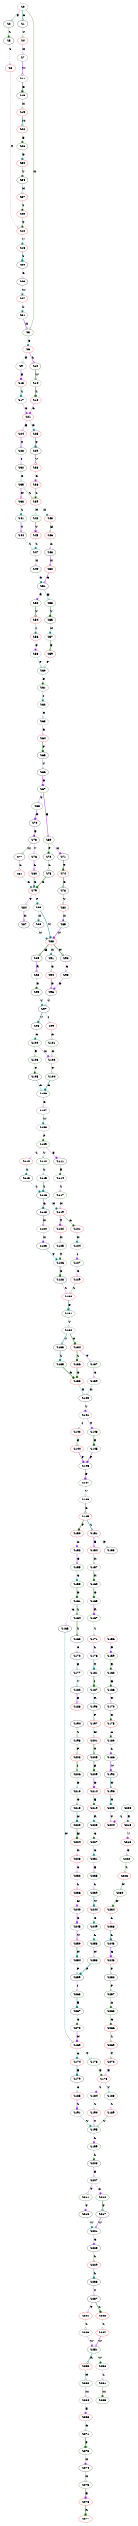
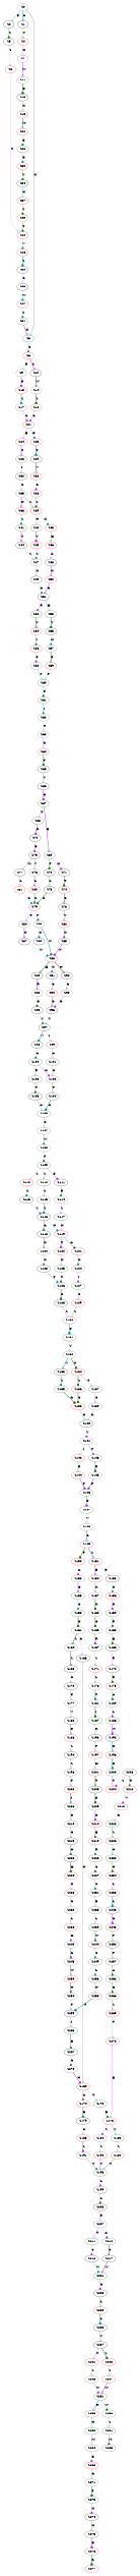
  strict digraph {
    node [color=red]
    edge [arrowhead=odot color=purple style=solid]
    S0 [color=gray40]
    S1 [color=black]
    S2 [color=black]
    S3 [color=darkgreen]
    S4
    S5 [color=black]
    S6
    S7 [color=gray40]
    S8
    S9 [color=gray40]
    S10 [color=black]
    S11 [color=gray40]
    S12
    S13
    S14 [color=gray40]
    S15 [color=black]
    S16
    S17 [color=gray40]
    S18
    S19
    S20 [color=black]
    S21
    S22
    S23 [color=black]
    S24
    S25
    S26 [color=darkgreen]
    S27
    S28 [color=darkgreen]
    S29 [color=black]
    S30
    S31 [color=gray40]
    S32 [color=black]
    S33
    S34 [color=black]
    S35 [color=gray40]
    S36
    S37
    S38
    S39
    S40
    S41 [color=darkgreen]
    S42 [color=darkgreen]
    S43
    S44 [color=black]
    S45
    S46
    S47 [color=gray40]
    S48 [color=black]
    S49 [color=black]
    S50
    S51 [color=black]
    S52 [color=darkgreen]
    S53 [color=darkgreen]
    S54
    S55 [color=black]
    S56
    S57 [color=gray40]
    S58 [color=gray40]
    S59
    S60 [color=darkgreen]
    S61 [color=darkgreen]
    S62 [color=gray40]
    S63 [color=gray40]
    S64
    S65 [color=black]
    S66 [color=black]
    S67 [color=darkgreen]
    S68 [color=darkgreen]
    S69 [color=darkgreen]
    S70 [color=black]
    S71 [color=black]
    S72 [color=black]
    S73 [color=black]
    S74
    S75 [color=black]
    S76 [color=gray40]
    S77 [color=black]
    S78 [color=black]
    S79
    S80
    S81
    S82
    S83 [color=gray40]
    S84 [color=gray40]
    S85 [color=darkgreen]
    S86 [color=black]
    S88
    S87 [color=black]
    S89 [color=black]
    S90 [color=black]
    S91 [color=black]
    S92 [color=gray40]
    S93 [color=gray40]
    S94
    S95 [color=black]
    S96 [color=black]
    S97 [color=black]
    S98 [color=black]
    S99
    S100 [color=darkgreen]
    S101 [color=darkgreen]
    S102 [color=gray40]
    S103 [color=darkgreen]
    S104 [color=darkgreen]
    S105 [color=black]
    S106 [color=darkgreen]
    S107 [color=gray40]
    S108 [color=gray40]
    S109 [color=darkgreen]
    S110
    S111 [color=black]
    S112 [color=darkgreen]
    S113 [color=black]
    S114 [color=gray40]
    S115 [color=gray40]
    S116 [color=black]
    S117 [color=darkgreen]
    S118 [color=black]
    S119
    S120 [color=gray40]
    S121
    S122
    S123 [color=black]
    S124 [color=gray40]
    S125 [color=darkgreen]
    S126 [color=gray40]
    S127 [color=darkgreen]
    S128 [color=black]
    S129
    S130
    S131 [color=darkgreen]
    S132 [color=gray40]
    S133 [color=black]
    S134
    S135 [color=darkgreen]
    S136
    S137 [color=darkgreen]
    S138
    S139 [color=gray40]
    S140 [color=black]
    S141 [color=gray40]
    S142
    S143 [color=darkgreen]
    S144
    S145 [color=gray40]
    S146 [color=darkgreen]
    S147 [color=darkgreen]
    S148 [color=gray40]
    S149
    S150
    S151
    S152 [color=gray40]
    S153 [color=black]
    S154
    S155 [color=darkgreen]
    S156
    S157 [color=gray40]
    S158 [color=darkgreen]
    S159 [color=darkgreen]
    S160 [color=gray40]
    S161 [color=gray40]
    S162 [color=gray40]
    S163 [color=gray40]
    S164 [color=gray40]
    S165 [color=black]
    S166 [color=black]
    S167 [color=darkgreen]
    S168 [color=black]
    S169
    S170 [color=black]
    S171
    S172 [color=black]
    S173 [color=darkgreen]
    S174
    S175
    S176 [color=gray40]
    S177 [color=gray40]
    S178
    S179 [color=black]
    S180 [color=gray40]
    S181 [color=gray40]
    S182 [color=black]
    S183 [color=darkgreen]
    S184 [color=gray40]
    S185
    S186 [color=darkgreen]
    S187 [color=darkgreen]
    S188
    S189
    S190
    S191 [color=gray40]
    S192 [color=black]
    S193 [color=black]
    S194 [color=black]
    S195 [color=darkgreen]
    S196
    S197
    S198 [color=gray40]
    S199 [color=darkgreen]
    S200 [color=gray40]
    S201
    S202
    S203 [color=black]
    S204
    S205 [color=black]
    S206 [color=darkgreen]
    S207 [color=gray40]
    S209 [color=gray40]
    S210 [color=gray40]
    S211 [color=darkgreen]
    S212 [color=darkgreen]
    S208 [color=darkgreen]
    S213
    S214
    S215 [color=black]
    S216 [color=black]
    S217 [color=black]
    S218
    S219
    S220 [color=black]
    S221 [color=darkgreen]
    S222 [color=darkgreen]
    S223 [color=darkgreen]
    S224
    S225 [color=black]
    S226
    S227 [color=gray40]
    S228
    S229
    S230 [color=darkgreen]
    S231 [color=gray40]
    S232 [color=gray40]
    S233 [color=black]
    S234
    S235 [color=darkgreen]
    S236
    S237 [color=black]
    S238
    S239 [color=darkgreen]
    S240 [color=gray40]
    S241
    S242
    S243 [color=black]
    S244
    S245 [color=gray40]
    S246 [color=gray40]
    S247
    S248
    S249 [color=darkgreen]
    S250
    S251 [color=darkgreen]
    S252 [color=black]
    S253 [color=darkgreen]
    S254 [color=gray40]
    S255
    S256 [color=gray40]
    S257 [color=darkgreen]
    S258 [color=darkgreen]
    S259 [color=black]
    S260 [color=darkgreen]
    S261 [color=darkgreen]
    S262 [color=darkgreen]
    S263 [color=darkgreen]
    S264 [color=gray40]
    S265 [color=darkgreen]
    S266
    S267 [color=black]
    S268
    S269
    S270 [color=gray40]
    S271 [color=gray40]
    S272
    S273 [color=darkgreen]
    S274 [color=black]
    S275 [color=darkgreen]
    S276
    S277
    S0 -> S1 [color=teal label=C style=bold]
    S0 -> S2 [color=teal label=F]
    S0 -> S3 [color=darkgreen label=K]
    S1 -> S4 [color=darkgreen label=Y style=dashed]
    S2 -> S5 [arrowhead=box color=darkgreen label=S]
    S3 -> S6 [arrowhead=box color=teal label=G]
    S4 -> S7 [label=K]
    S5 -> S8 [label=S style=dashed]
    S6 -> S9 [color=teal label=F style=dashed]
    S6 -> S10 [label=L style=bold]
    S7 -> S11 [label=W style=bold]
    S8 -> S12 [label=T style=dashed]
    S9 -> S13 [arrowhead=box label=F style=bold]
    S10 -> S14 [color=darkgreen label=W style=bold]
    S11 -> S15 [arrowhead=box color=darkgreen label=Q style=bold]
    S12 -> S16 [arrowhead=box color=teal label=V style=dashed]
    S13 -> S17 [arrowhead=box color=teal label=S style=bold]
    S14 -> S18 [arrowhead=box color=darkgreen label=S style=bold]
    S15 -> S19 [color=darkgreen label=K style=dashed]
    S16 -> S20 [arrowhead=box color=teal label=S style=bold]
    S17 -> S21 [arrowhead=box label=G]
    S18 -> S21 [arrowhead=box label=G]
    S19 -> S22 [color=teal label=M style=bold]
    S20 -> S23 [label=C style=dashed]
    S21 -> S24 [label=E]
    S21 -> S25 [arrowhead=box color=teal label=D]
    S22 -> S26 [arrowhead=box color=darkgreen label=E style=dashed]
    S23 -> S27 [arrowhead=box color=teal label=W style=dashed]
    S24 -> S28 [label=T style=bold]
    S25 -> S29 [arrowhead=box color=teal label=T style=bold]
    S26 -> S30 [arrowhead=box color=teal label=D style=dashed]
    S27 -> S31 [arrowhead=box color=teal label=L style=dashed]
    S28 -> S32 [label=I]
    S29 -> S33 [label=V style=bold]
    S30 -> S34 [arrowhead=box color=darkgreen label=Y]
    S31 -> S3 [label=K style=bold]
    S32 -> S35 [color=teal label=C]
    S33 -> S36 [arrowhead=box label=C style=dashed]
    S34 -> S37 [color=teal label=N]
    S35 -> S38 [label=N style=bold]
    S35 -> S39 [color=darkgreen label=S]
    S36 -> S39 [arrowhead=box color=darkgreen label=S]
    S37 -> S40 [arrowhead=box color=darkgreen label=S]
    S38 -> S41 [arrowhead=box color=teal label=S]
    S39 -> S42 [color=teal label=N style=dashed]
    S39 -> S43 [arrowhead=box color=teal label=K style=dashed]
    S40 -> S12 [arrowhead=box color=darkgreen label=T]
    S41 -> S44 [label=Y style=bold]
    S42 -> S45 [arrowhead=box label=Y style=bold]
    S43 -> S46 [color=darkgreen label=H]
    S44 -> S47 [color=teal label=S style=dashed]
    S45 -> S47 [arrowhead=box color=teal label=S style=dashed]
    S46 -> S48 [label=A style=dashed]
    S47 -> S49 [label=K style=dashed]
    S48 -> S50 [label=K style=bold]
    S49 -> S51 [arrowhead=box color=teal label=G style=dashed]
    S50 -> S51 [label=G style=bold]
    S51 -> S52 [arrowhead=box label=R style=dashed]
    S51 -> S53 [color=teal label=H]
    S52 -> S54 [color=darkgreen label=Y style=bold]
    S53 -> S55 [arrowhead=box color=darkgreen label=Y style=bold]
    S54 -> S56 [arrowhead=box color=teal label=I]
    S55 -> S57 [arrowhead=box color=teal label=N style=dashed]
    S56 -> S58 [arrowhead=box label=F style=dashed]
    S57 -> S59 [color=darkgreen label=F style=bold]
    S58 -> S60 [color=teal label=P]
    S59 -> S60 [color=darkgreen label=P style=dashed]
    S60 -> S61 [arrowhead=box color=darkgreen label=F style=dashed]
    S61 -> S62 [arrowhead=box color=teal label=I]
    S62 -> S63 [color=teal label=C style=dashed]
    S63 -> S64 [label=R]
    S64 -> S65 [arrowhead=box color=darkgreen label=P style=bold]
    S65 -> S66 [color=teal label=Y]
    S66 -> S67 [arrowhead=box label=D style=bold]
    S67 -> S68 [label=T]
    S67 -> S69 [label=E style=bold]
    S68 -> S70 [arrowhead=box label=D style=bold]
    S69 -> S71 [arrowhead=box label=K]
    S69 -> S72 [arrowhead=box color=darkgreen label=P]
    S70 -> S73 [arrowhead=box label=E]
    S71 -> S74 [arrowhead=box color=darkgreen label=T style=bold]
    S72 -> S75 [color=darkgreen label=L]
    S73 -> S76 [label=V]
    S73 -> S77 [color=darkgreen label=M]
    S74 -> S78 [color=darkgreen label=C style=bold]
    S75 -> S79 [arrowhead=box color=darkgreen label=C style=bold]
    S76 -> S80 [label=L style=bold]
    S77 -> S81 [label=L]
    S78 -> S82 [color=darkgreen label=Y]
    S79 -> S83 [arrowhead=box color=teal label=P style=dashed]
    S79 -> S84 [label=T]
    S80 -> S79 [arrowhead=box color=teal label=C style=bold]
    S81 -> S79 [arrowhead=box color=teal label=C style=dashed]
    S82 -> S85 [arrowhead=box label=K]
    S83 -> S86 [arrowhead=box color=teal label=K style=dashed]
    S83 -> S88 [arrowhead=box color=teal label=W style=bold]
    S84 -> S87 [label=K style=bold]
    S85 -> S88 [arrowhead=box label=W style=bold]
    S88 -> S89 [color=darkgreen label=H style=bold]
    S88 -> S90 [color=darkgreen label=N style=bold]
    S88 -> S91 [arrowhead=box color=teal label=K style=dashed]
    S87 -> S88 [arrowhead=box color=teal label=W style=dashed]
    S89 -> S92 [label=R style=bold]
    S90 -> S93 [label=G style=dashed]
    S91 -> S94 [color=teal label=G]
    S92 -> S95 [arrowhead=box color=darkgreen label=D style=dashed]
    S93 -> S96 [arrowhead=box label=D]
    S94 -> S96 [label=D style=bold]
    S95 -> S97 [arrowhead=box color=teal label=Y style=dashed]
    S96 -> S97 [color=darkgreen label=Y style=dashed]
    S97 -> S98 [arrowhead=box color=teal label=V style=bold]
    S97 -> S99 [color=teal label=I style=dashed]
    S98 -> S100 [arrowhead=box color=teal label=A style=dashed]
    S99 -> S101 [label=A]
    S100 -> S102 [arrowhead=box label=K]
    S100 -> S103 [color=darkgreen label=R style=dashed]
    S101 -> S102 [color=darkgreen label=K style=dashed]
    S102 -> S104 [color=darkgreen label=T]
    S103 -> S105 [arrowhead=box color=darkgreen label=T style=dashed]
    S104 -> S106 [arrowhead=box color=teal label=A style=bold]
    S105 -> S106 [color=teal label=A]
    S106 -> S107 [label=C]
    S107 -> S108 [arrowhead=box color=teal label=W]
    S108 -> S109 [arrowhead=box color=darkgreen label=P style=dashed]
    S109 -> S110 [label=S style=dashed]
    S109 -> S111 [arrowhead=box label=F]
    S109 -> S112 [color=teal label=Y style=dashed]
    S110 -> S113 [arrowhead=box color=teal label=L style=dashed]
    S111 -> S114 [arrowhead=box color=darkgreen label=F]
    S112 -> S115 [color=teal label=L style=dashed]
    S113 -> S116 [arrowhead=box color=teal label=S style=dashed]
    S114 -> S117 [label=S style=dashed]
    S115 -> S116 [arrowhead=box color=teal label=S style=bold]
    S116 -> S118 [arrowhead=box color=teal label=G style=bold]
    S116 -> S119 [arrowhead=box color=teal label=N style=dashed]
    S117 -> S119 [label=N style=dashed]
    S118 -> S120 [label=K style=bold]
    S119 -> S121 [arrowhead=box color=darkgreen label=A]
    S119 -> S122 [arrowhead=box label=T style=bold]
    S120 -> S123 [arrowhead=box label=K style=dashed]
    S121 -> S124 [arrowhead=box color=teal label=K]
    S122 -> S125 [label=K]
    S123 -> S126 [arrowhead=box color=teal label=T]
    S124 -> S127 [arrowhead=box label=I style=dashed]
    S125 -> S126 [arrowhead=box color=darkgreen label=T style=dashed]
    S126 -> S128 [arrowhead=box color=darkgreen label=C style=bold]
    S127 -> S129 [label=C]
    S128 -> S130 [label=S]
    S129 -> S130 [color=darkgreen label=S]
    S130 -> S131 [arrowhead=box color=teal label=F style=bold]
    S131 -> S132 [color=teal label=Y style=dashed]
    S132 -> S133 [color=teal label=V style=bold]
    S132 -> S134 [arrowhead=box color=darkgreen label=T style=bold]
    S133 -> S135 [arrowhead=box color=teal label=S style=bold]
    S134 -> S136 [arrowhead=box color=darkgreen label=S style=bold]
    S134 -> S137 [label=T]
    S135 -> S138 [arrowhead=box color=darkgreen label=G style=bold]
    S136 -> S138 [arrowhead=box color=darkgreen label=G style=bold]
    S137 -> S139 [label=G]
    S138 -> S140 [color=teal label=K]
    S139 -> S140 [color=teal label=K]
    S140 -> S141 [arrowhead=box label=Y style=dashed]
    S141 -> S142 [color=teal label=I style=dashed]
    S141 -> S143 [arrowhead=box label=T]
    S142 -> S144 [color=darkgreen label=F]
    S143 -> S145 [arrowhead=box color=darkgreen label=F style=bold]
    S144 -> S146 [arrowhead=box label=P style=bold]
    S145 -> S146 [arrowhead=box label=P style=bold]
    S146 -> S147 [arrowhead=box label=F style=bold]
    S147 -> S148 [color=teal label=V style=dashed]
    S148 -> S149 [color=teal label=C style=bold]
    S149 -> S150 [arrowhead=box color=darkgreen label=P style=bold]
    S149 -> S151 [color=teal label=S style=bold]
    S150 -> S152 [arrowhead=box label=A style=dashed]
    S151 -> S153 [color=teal label=D style=dashed]
    S151 -> S154 [label=E style=bold]
    S152 -> S155 [label=Q style=bold]
+   S153 -> S156 [arrowhead=box color=teal label=K style=dashed]
    S154 -> S157 [color=darkgreen label=K]
    S155 -> S158 [arrowhead=box color=teal label=G]
    S156 -> S159 [arrowhead=box label=D]
    S157 -> S160 [arrowhead=box color=darkgreen label=K style=bold]
    S158 -> S161 [arrowhead=box color=darkgreen label=D style=bold]
    S159 -> S162 [arrowhead=box color=darkgreen label=R]
    S160 -> S163 [arrowhead=box color=darkgreen label=Q style=bold]
    S161 -> S164 [color=darkgreen label=S style=bold]
    S161 -> S165 [label=G style=dashed]
    S162 -> S166 [arrowhead=box color=darkgreen label=E]
    S163 -> S167 [arrowhead=box label=R style=bold]
    S164 -> S168 [color=darkgreen label=S style=bold]
    S165 -> S169 [color=teal label=N]
    S166 -> S170 [label=R]
    S167 -> S171 [color=teal label=S style=dashed]
    S168 -> S172 [label=C style=dashed]
    S169 -> S173 [color=teal label=T style=dashed]
    S169 -> S174 [arrowhead=box color=teal label=A]
    S170 -> S175 [arrowhead=box color=darkgreen label=R]
    S171 -> S176 [label=L]
    S172 -> S177 [color=teal label=F]
    S173 -> S178 [arrowhead=box color=darkgreen label=E style=dashed]
    S174 -> S179 [arrowhead=box color=teal label=E style=bold]
    S175 -> S180 [arrowhead=box color=darkgreen label=A style=dashed]
    S176 -> S181 [arrowhead=box color=teal label=T style=bold]
    S177 -> S182 [color=teal label=V]
    S178 -> S183 [color=teal label=Y]
    S178 -> S184 [arrowhead=box label=S style=dashed]
    S179 -> S185 [color=teal label=C style=dashed]
    S180 -> S186 [arrowhead=box label=L style=dashed]
    S181 -> S187 [arrowhead=box color=darkgreen label=I style=bold]
    S182 -> S188 [label=F style=bold]
    S183 -> S189 [label=S style=dashed]
    S184 -> S190 [color=teal label=S style=dashed]
    S185 -> S191 [arrowhead=box label=S style=bold]
    S186 -> S192 [arrowhead=box label=W style=bold]
    S187 -> S193 [color=teal label=R]
+   S188 -> S194 [color=teal label=S style=dashed]
    S189 -> S195 [color=darkgreen label=Y]
    S190 -> S195 [label=Y]
    S191 -> S195 [arrowhead=box color=teal label=Y]
    S192 -> S196 [color=teal label=N style=bold]
    S193 -> S197 [color=darkgreen label=P]
    S194 -> S198 [color=darkgreen label=S]
    S195 -> S199 [arrowhead=box label=L style=dashed]
    S196 -> S200 [arrowhead=box color=teal label=K style=bold]
    S197 -> S201 [color=teal label=H]
    S198 -> S202 [color=darkgreen label=P]
    S199 -> S203 [arrowhead=box color=darkgreen label=L style=dashed]
    S200 -> S204 [label=T]
    S201 -> S205 [color=darkgreen label=T style=bold]
    S202 -> S206 [color=darkgreen label=I style=bold]
    S203 -> S207 [label=F]
    S205 -> S209 [arrowhead=box color=darkgreen label=F style=bold]
    S206 -> S210 [color=teal label=D]
    S207 -> S211 [label=T]
    S207 -> S212 [arrowhead=box label=A style=dashed]
    S209 -> S214 [arrowhead=box label=D style=bold]
    S210 -> S215 [color=darkgreen label=Q]
    S211 -> S216 [arrowhead=box label=T style=dashed]
    S212 -> S217 [color=darkgreen label=T style=bold]
    S208 -> S204 [arrowhead=box label=S style=dashed]
    S208 -> S213 [arrowhead=box color=teal label=R]
    S213 -> S218 [arrowhead=box label=V style=dashed]
    S214 -> S219 [arrowhead=box color=darkgreen label=E]
    S215 -> S220 [arrowhead=box color=teal label=N style=bold]
    S216 -> S221 [arrowhead=box color=teal label=W style=dashed]
    S217 -> S221 [label=W style=bold]
    S218 -> S222 [label=Q style=dashed]
    S219 -> S223 [arrowhead=box color=teal label=R style=dashed]
    S220 -> S224 [arrowhead=box color=darkgreen label=H style=bold]
    S221 -> S225 [arrowhead=box label=G]
    S222 -> S226 [color=darkgreen label=S]
    S223 -> S227 [arrowhead=box color=darkgreen label=G style=dashed]
    S224 -> S228 [label=K style=dashed]
    S225 -> S229 [color=darkgreen label=L]
    S226 -> S230 [color=teal label=N]
    S227 -> S231 [arrowhead=box color=teal label=G]
    S228 -> S232 [label=G]
    S229 -> S233 [arrowhead=box color=teal label=L style=bold]
    S230 -> S234 [arrowhead=box color=darkgreen label=N]
    S231 -> S235 [label=E]
    S232 -> S236 [label=L style=dashed]
    S233 -> S237 [label=Y]
    S234 -> S238 [label=L style=dashed]
    S235 -> S239 [label=L style=dashed]
    S236 -> S240 [arrowhead=box label=H style=dashed]
    S237 -> S241 [label=T]
    S237 -> S242 [arrowhead=box color=darkgreen label=S style=bold]
    S238 -> S243 [arrowhead=box color=teal label=L style=bold]
    S239 -> S244 [arrowhead=box color=teal label=W style=bold]
    S240 -> S245 [arrowhead=box label=G style=bold]
    S241 -> S246 [color=darkgreen label=S style=dashed]
    S242 -> S247 [color=teal label=S style=dashed]
    S243 -> S248 [arrowhead=box label=G style=bold]
    S244 -> S249 [arrowhead=box color=teal label=G style=dashed]
    S245 -> S250 [label=W style=bold]
    S246 -> S251 [arrowhead=box label=W]
    S247 -> S251 [label=W style=bold]
    S248 -> S252 [color=darkgreen label=P]
    S249 -> S253 [arrowhead=box color=teal label=L style=dashed]
    S250 -> S254 [arrowhead=box color=teal label=N style=bold]
    S251 -> S255 [color=teal label=R style=bold]
    S251 -> S256 [arrowhead=box color=darkgreen label=W style=dashed]
    S252 -> S257 [color=darkgreen label=P]
    S253 -> S258 [label=N]
    S254 -> S259 [color=teal label=P style=dashed]
    S255 -> S260 [color=teal label=N]
    S256 -> S261 [label=S style=dashed]
    S257 -> S262 [arrowhead=box color=darkgreen label=A]
    S258 -> S259 [arrowhead=box color=teal label=P style=bold]
    S259 -> S263 [label=I]
    S260 -> S264 [label=M]
    S261 -> S265 [arrowhead=box color=darkgreen label=M]
    S262 -> S266 [arrowhead=box color=darkgreen label=G]
    S263 -> S267 [arrowhead=box color=teal label=E style=bold]
    S264 -> S268 [arrowhead=box label=E style=dashed]
    S266 -> S269 [color=darkgreen label=S]
    S267 -> S270 [arrowhead=box color=darkgreen label=G style=dashed]
    S268 -> S271 [color=teal label=G]
    S269 -> S272 [color=darkgreen label=T style=dashed]
    S270 -> S169 [arrowhead=box label=N style=bold]
    S271 -> S273 [arrowhead=box color=darkgreen label=P style=bold]
    S272 -> S178 [label=E]
    S273 -> S274 [arrowhead=box label=K]
    S274 -> S275 [color=darkgreen label=K]
    S275 -> S276 [arrowhead=box label=E style=bold]
    S276 -> S277 [arrowhead=box color=darkgreen label=R style=bold]
  }
